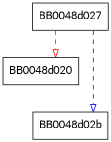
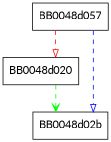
  digraph {
    fontname=Lato
    splines=ortho
    node [fontname=Lato shape=box]
    edge [arrowhead=onormal fontname=Lato style=dashed]
    BB0048d020
    BB0048d02b
-   BB0048d027
+   BB0048d027 [label=BB0048d057]
+   BB0048d020 -> BB0048d02b [arrowhead=vee color=green]
    BB0048d027 -> BB0048d020 [color=red]
    BB0048d027 -> BB0048d02b [color=blue]
  }
